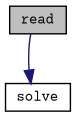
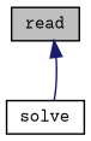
  digraph {
    rankdir=TB
    fontname="Courier Prime"
    node [color=black fontname="Courier Prime" fontsize=10 shape=record]
    n1 [fillcolor=grey75 fontcolor=black height=0.2 label=read style=filled width=0.4]
    n2 [height=0.2 label=solve width=0.4]
-   n1 -> n2 [color=midnightblue fontname="Courier Prime" fontsize=10 labelfontname=FreeSans labelfontsize=10 style=solid]
+   n2 -> n1 [color=midnightblue fontname="Courier Prime" fontsize=10 labelfontname=FreeSans labelfontsize=10 style=solid]
  }
